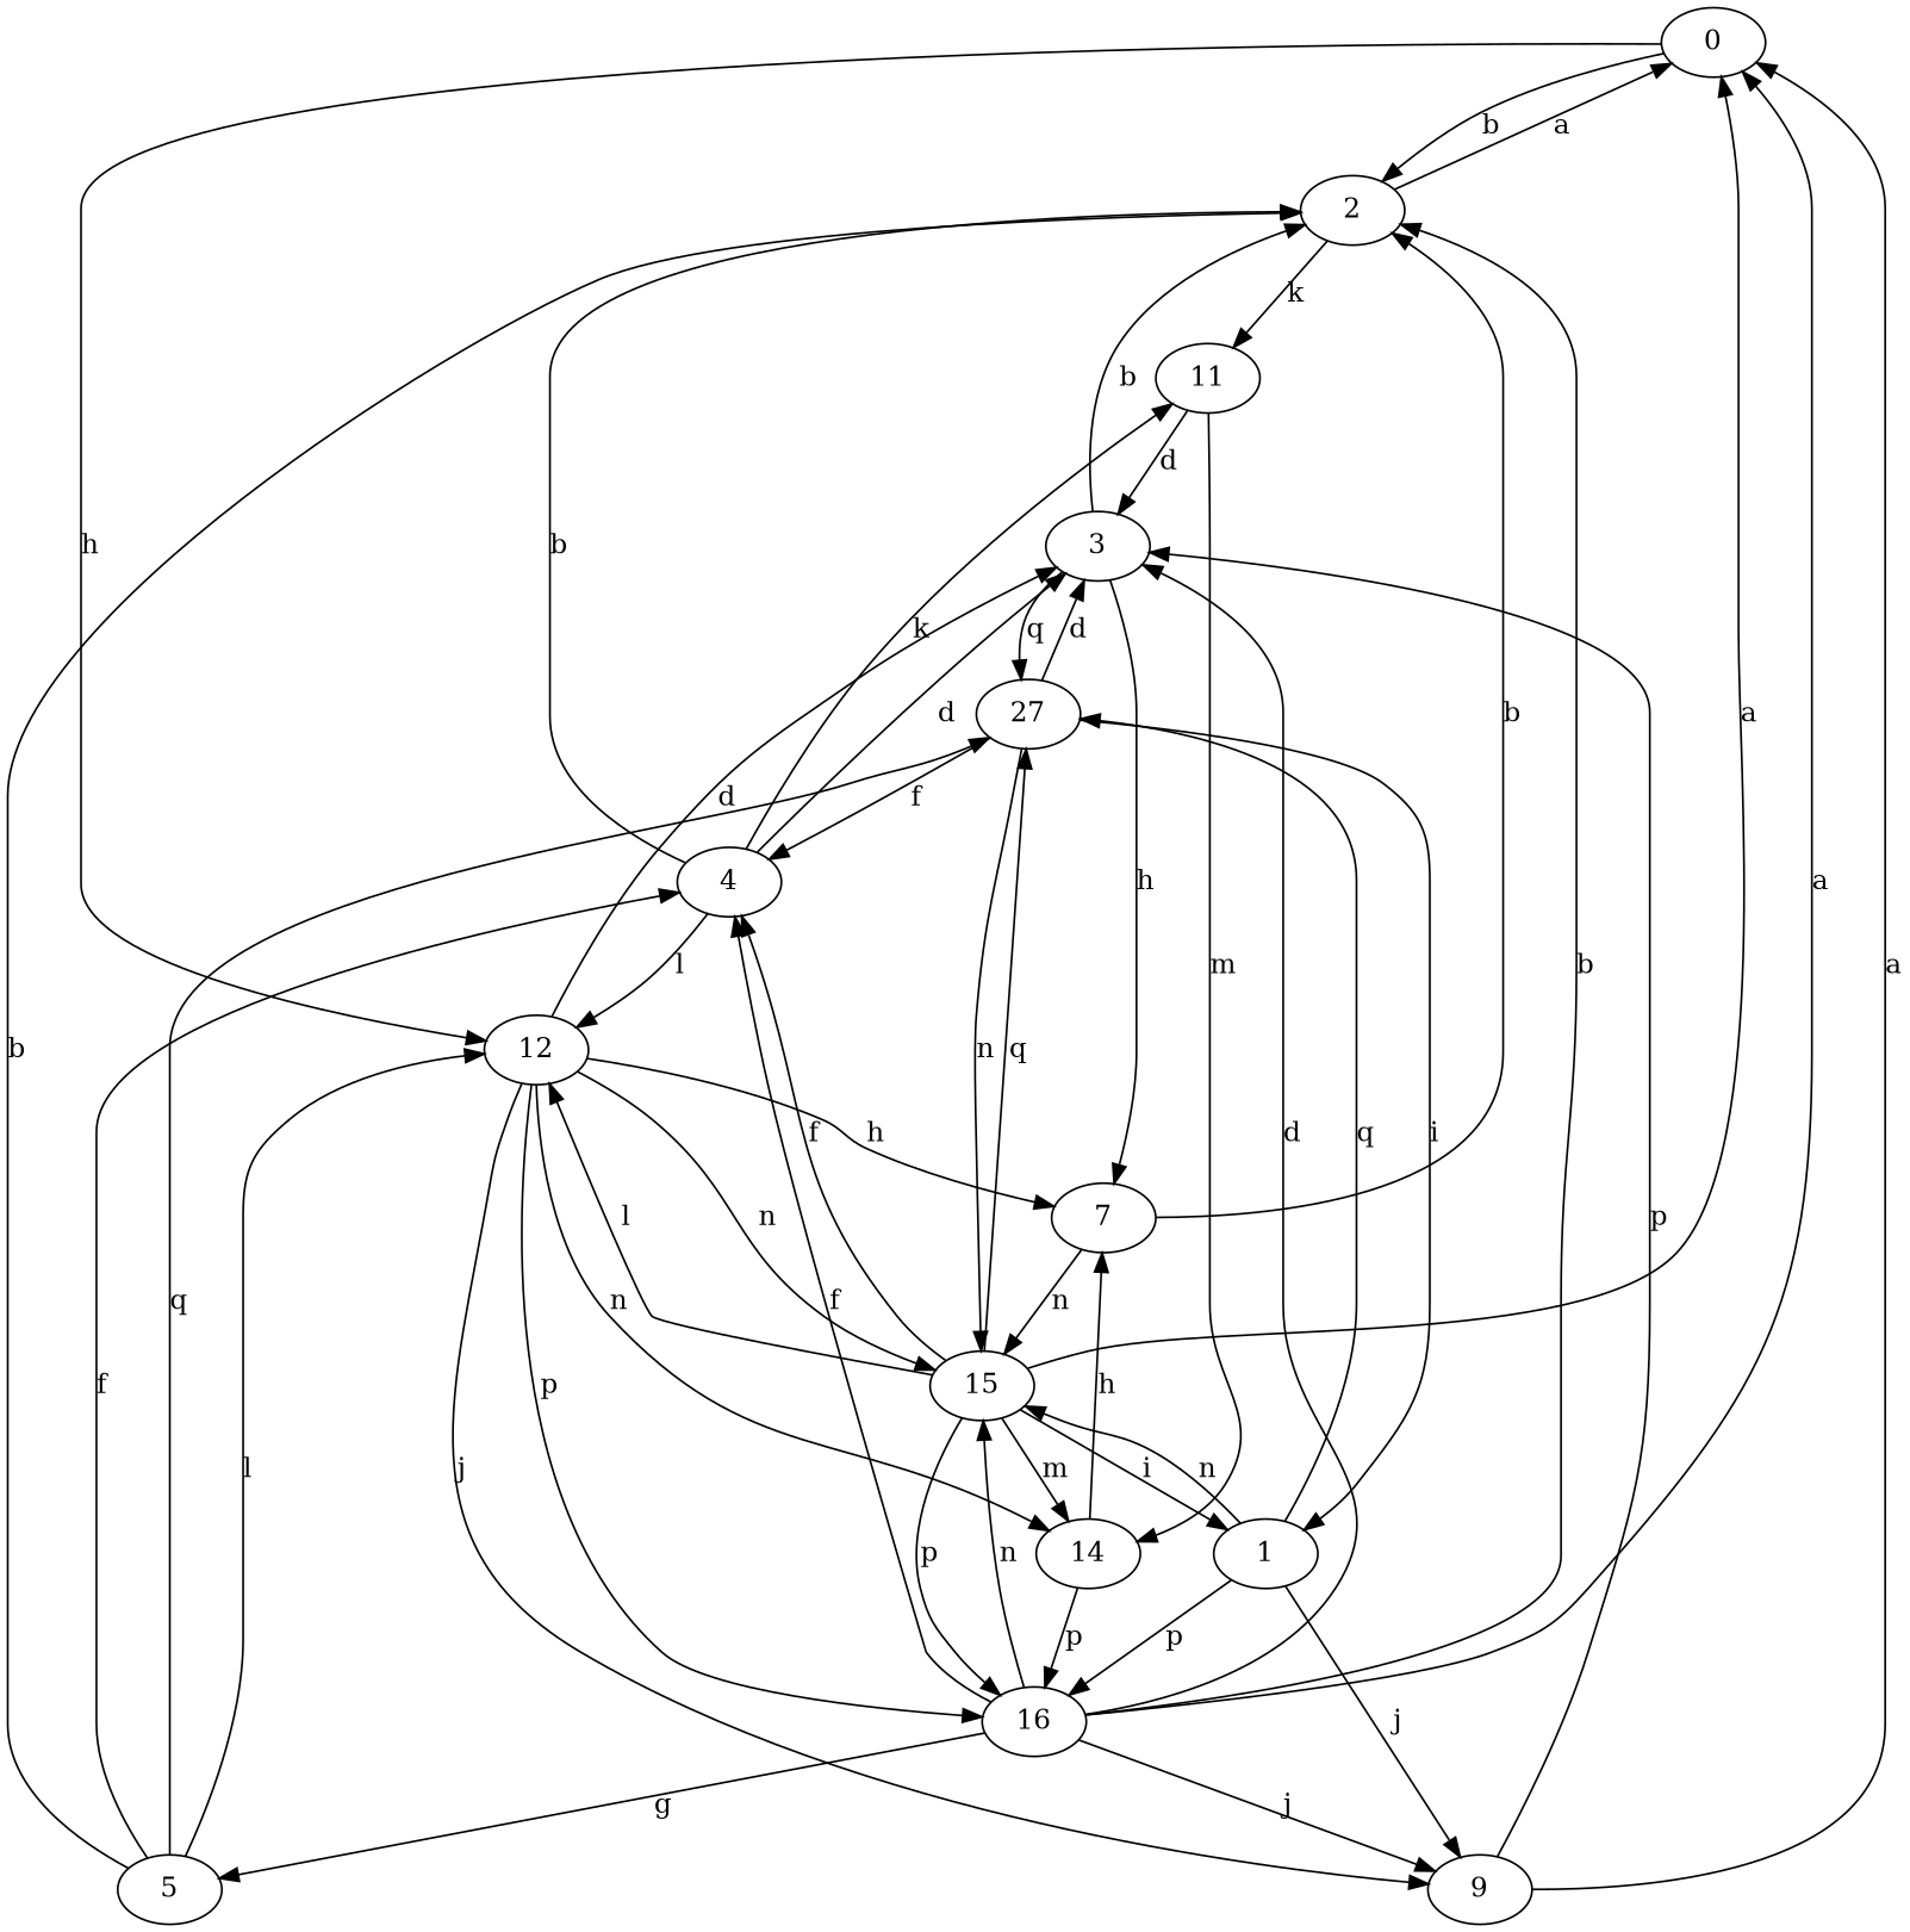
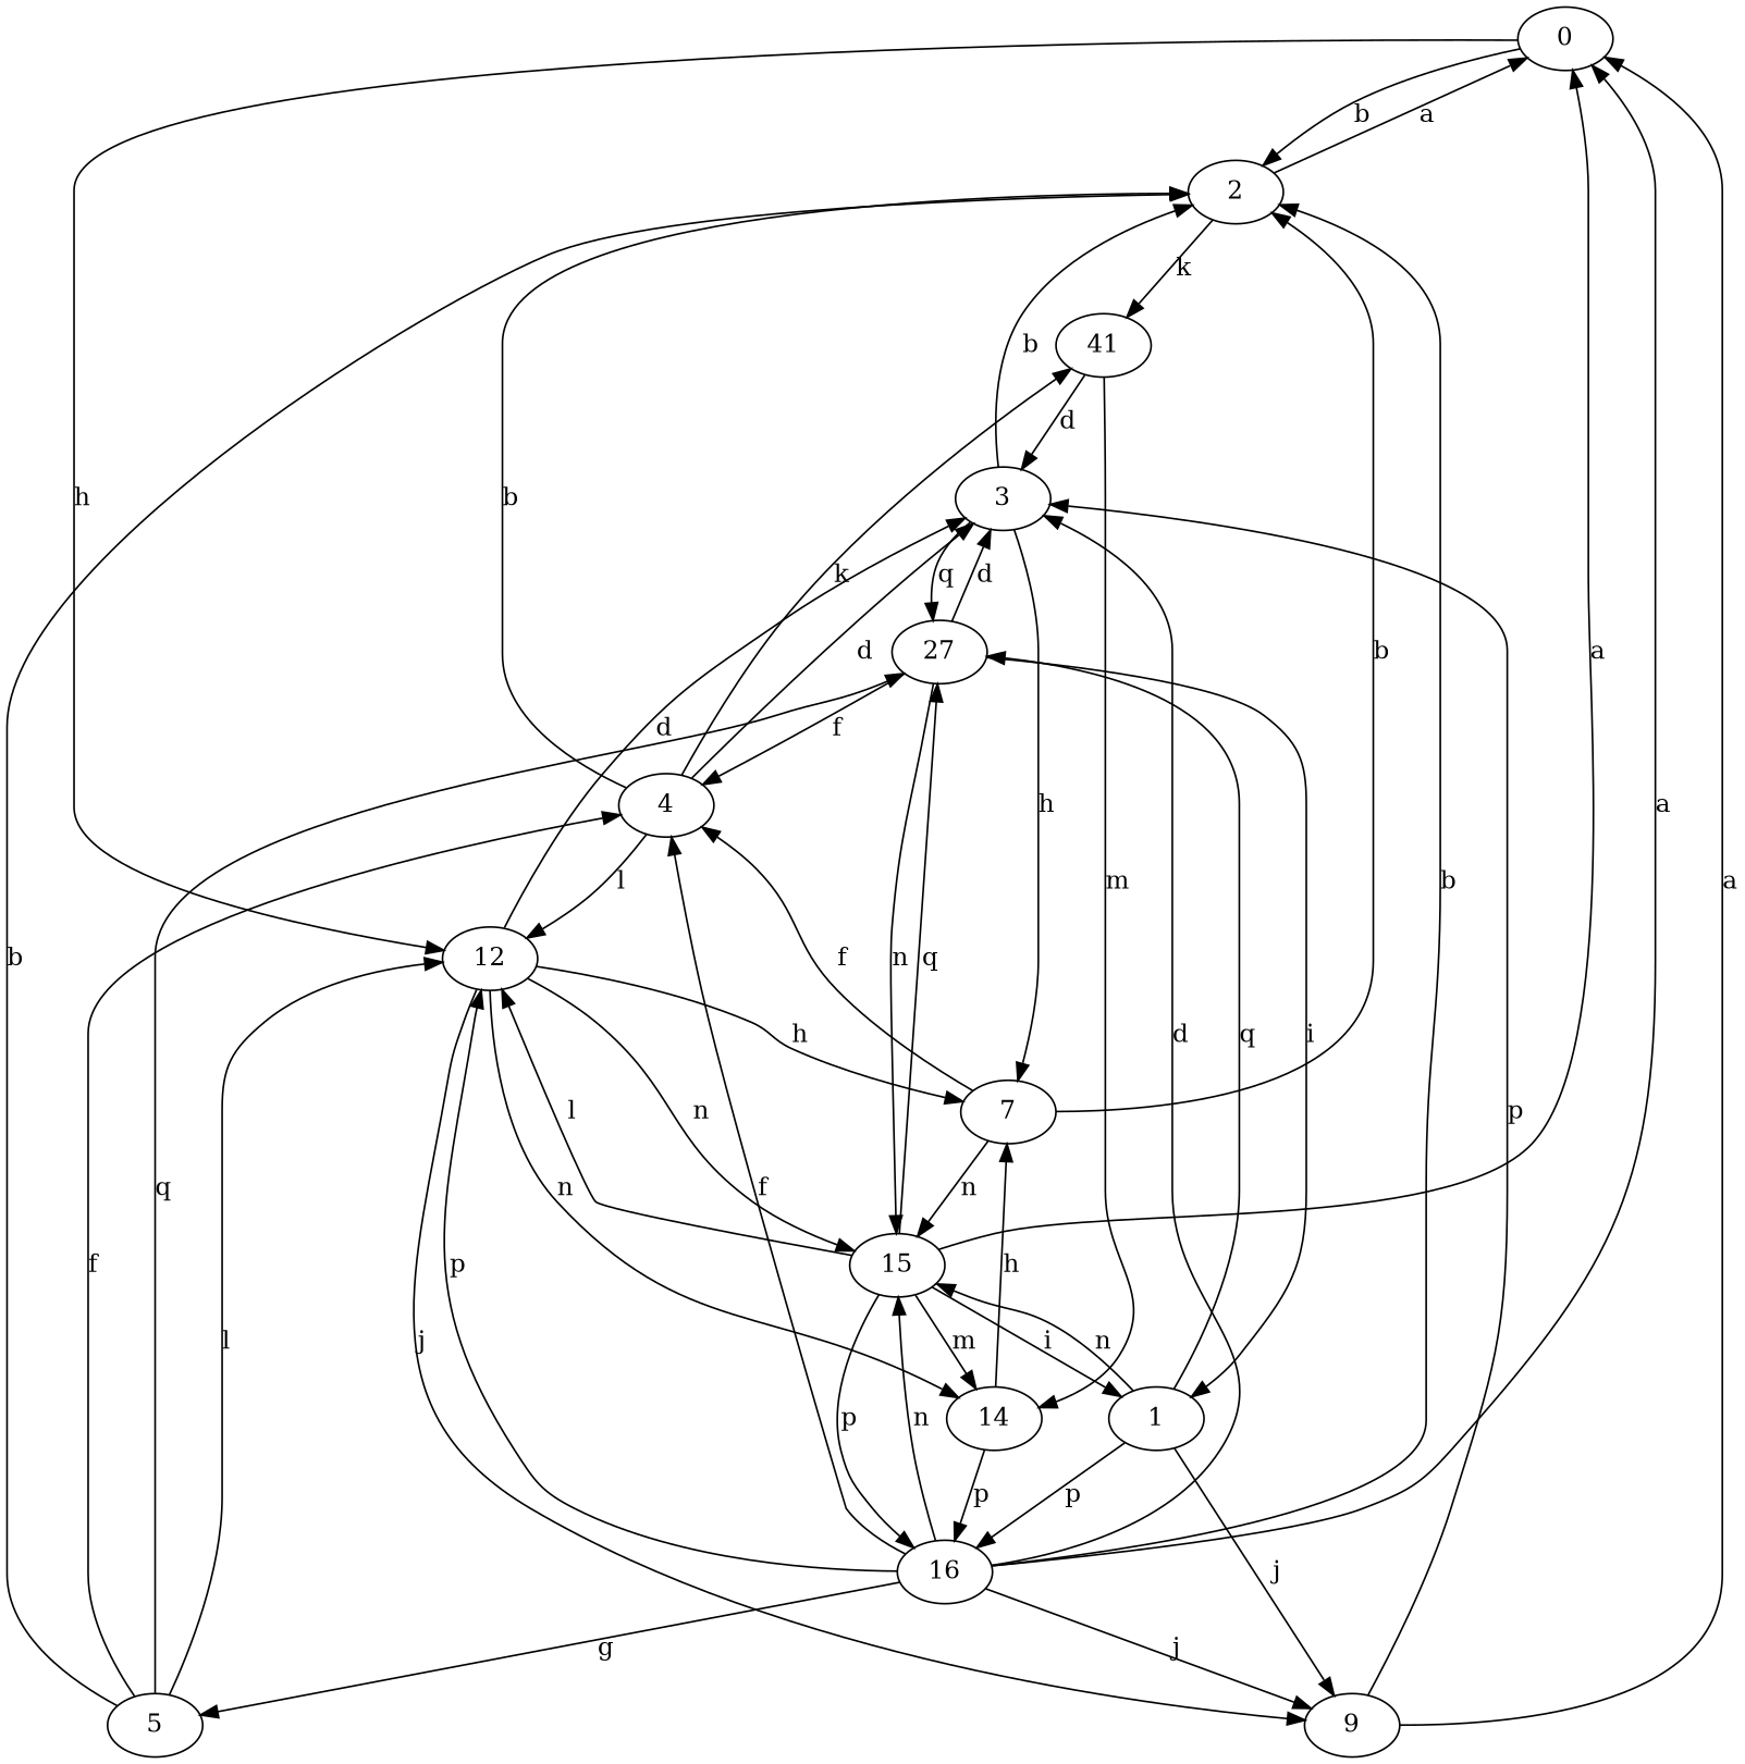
  strict digraph {
    0
    2
    12
-   11
+   11 [label=41]
    7
    4
    15
    3
    14
    n10 [label=27]
    n11 [label=1]
    9
    16
    5
    0 -> 2 [label=b]
    0 -> 12 [label=h]
    2 -> 0 [label=a]
    2 -> 11 [label=k]
    12 -> 7 [label=h]
    12 -> 15 [label=n]
    12 -> 3 [label=d]
    12 -> 14 [label=n]
    12 -> 9 [label=j]
-   12 -> 16 [label=p]
+   16 -> 12 [label=p]
    11 -> 3 [label=d]
    11 -> 14 [label=m]
    7 -> 2 [label=b]
-   15 -> 4 [label=f]
+   7 -> 4 [label=f]
    7 -> 15 [label=n]
    4 -> 2 [label=b]
    4 -> 12 [label=l]
    4 -> 11 [label=k]
    4 -> 3 [label=d]
    15 -> 0 [label=a]
    15 -> 12 [label=l]
    15 -> 14 [label=m]
    15 -> n10 [label=q]
    15 -> n11 [label=i]
    15 -> 16 [label=p]
    3 -> 2 [label=b]
    3 -> 7 [label=h]
    3 -> n10 [label=q]
    14 -> 7 [label=h]
    14 -> 16 [label=p]
    n10 -> 4 [label=f]
    n10 -> 15 [label=n]
    n10 -> 3 [label=d]
    n10 -> n11 [label=i]
    n11 -> 15 [label=n]
    n11 -> n10 [label=q]
    n11 -> 9 [label=j]
    n11 -> 16 [label=p]
    9 -> 0 [label=a]
    9 -> 3 [label=p]
    16 -> 0 [label=a]
    16 -> 2 [label=b]
    16 -> 4 [label=f]
    16 -> 15 [label=n]
    16 -> 3 [label=d]
    16 -> 9 [label=j]
    16 -> 5 [label=g]
    5 -> 2 [label=b]
    5 -> 12 [label=l]
    5 -> 4 [label=f]
    5 -> n10 [label=q]
  }
